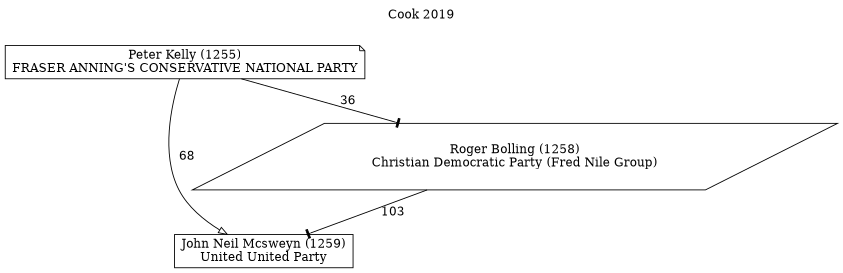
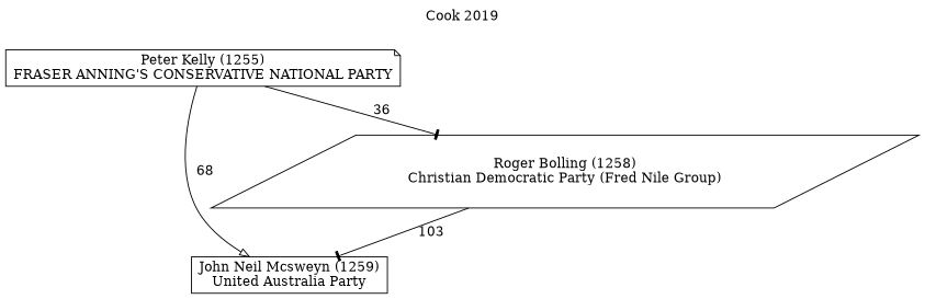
  digraph {
    label="Cook 2019"
    labelloc=t
    mclimit=10
    fontname="DejaVu Serif"
    node [fontname="DejaVu Serif"]
    edge [style=solid arrowhead=tee fontname="DejaVu Serif"]
-   n1 [label="John Neil Mcsweyn (1259)\nUnited United Party" shape=box]
+   n1 [label="John Neil Mcsweyn (1259)\nUnited Australia Party" shape=box]
    n2 [label="Roger Bolling (1258)\nChristian Democratic Party (Fred Nile Group)" shape=parallelogram]
    n3 [label="Peter Kelly (1255)\nFRASER ANNING'S CONSERVATIVE NATIONAL PARTY" shape=note]
    n2 -> n1 [label=103]
    n3 -> n1 [label=68 arrowhead=onormal]
    n3 -> n2 [label=36]
  }
